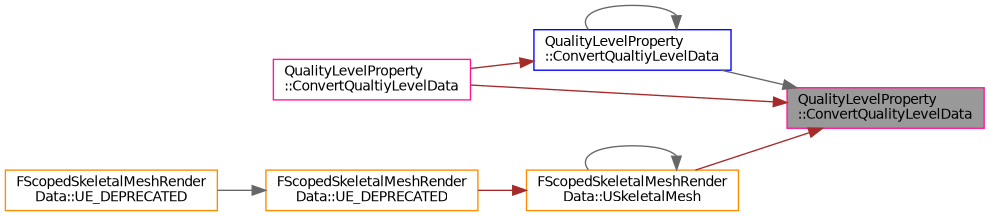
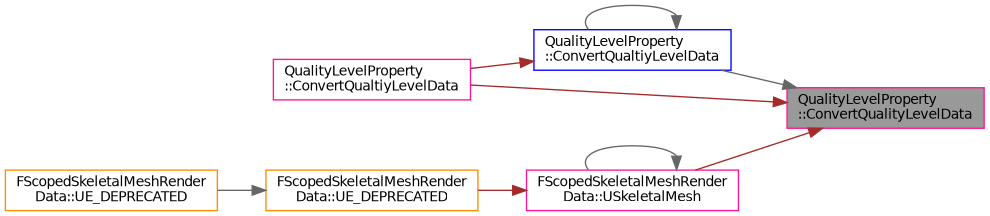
  digraph {
    rankdir=RL
    node [color=deeppink fillcolor=white fontname=Helvetica fontsize=10 shape=box style=filled]
    edge [color=gray40 dir=back fontname=Helvetica fontsize=10 labelfontname=Helvetica labelfontsize=10 style=solid]
    n1 [fillcolor=grey60 fontcolor=black height=0.2 label="QualityLevelProperty\l::ConvertQualityLevelData" width=0.4]
    n2 [color=blue height=0.2 label="QualityLevelProperty\l::ConvertQualtiyLevelData" width=0.4]
    n3 [height=0.2 label="QualityLevelProperty\l::ConvertQualtiyLevelData" width=0.4]
-   n4 [color=darkorange height=0.2 label="FScopedSkeletalMeshRender\lData::USkeletalMesh" width=0.4]
+   n4 [height=0.2 label="FScopedSkeletalMeshRender\lData::USkeletalMesh" width=0.4]
    n5 [color=darkorange height=0.2 label="FScopedSkeletalMeshRender\lData::UE_DEPRECATED" width=0.4]
    n6 [color=darkorange height=0.2 label="FScopedSkeletalMeshRender\lData::UE_DEPRECATED" width=0.4]
    n1 -> n2
    n1 -> n3 [color=brown]
    n1 -> n4 [color=brown]
    n2 -> n2
    n2 -> n3 [color=brown]
    n4 -> n4
    n4 -> n5 [color=brown]
    n5 -> n6
  }
